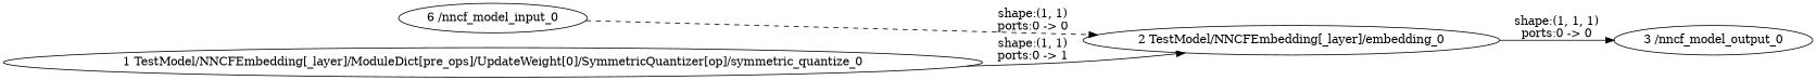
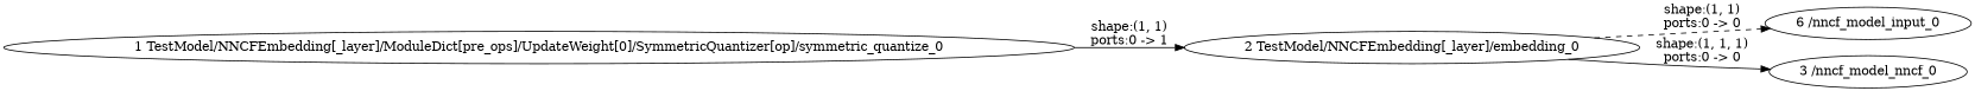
  strict digraph {
    rankdir=LR
    edge [style=solid]
    n1 [label="6 /nncf_model_input_0" type=nncf_model_input]
    "2 TestModel/NNCFEmbedding[_layer]/embedding_0" [type=embedding]
-   "3 /nncf_model_output_0" [type=nncf_model_output]
+   "3 /nncf_model_output_0" [type=nncf_model_output label="3 /nncf_model_nncf_0"]
    "1 TestModel/NNCFEmbedding[_layer]/ModuleDict[pre_ops]/UpdateWeight[0]/SymmetricQuantizer[op]/symmetric_quantize_0" [type=symmetric_quantize]
-   n1 -> "2 TestModel/NNCFEmbedding[_layer]/embedding_0" [label="shape:(1, 1)\nports:0 -> 0" style=dashed]
+   "2 TestModel/NNCFEmbedding[_layer]/embedding_0" -> n1 [label="shape:(1, 1)\nports:0 -> 0" style=dashed]
    "2 TestModel/NNCFEmbedding[_layer]/embedding_0" -> "3 /nncf_model_output_0" [label="shape:(1, 1, 1)\nports:0 -> 0"]
    "1 TestModel/NNCFEmbedding[_layer]/ModuleDict[pre_ops]/UpdateWeight[0]/SymmetricQuantizer[op]/symmetric_quantize_0" -> "2 TestModel/NNCFEmbedding[_layer]/embedding_0" [label="shape:(1, 1)\nports:0 -> 1"]
  }
